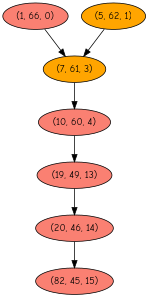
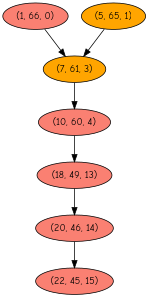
  digraph {
    fontname="Comic Neue"
    node [fillcolor=salmon fontname="Comic Neue" style=filled]
    edge [fontname="Comic Neue"]
    "(7, 61, 3)" [fillcolor=orange]
    "(1, 66, 0)"
-   "(5, 65, 1)" [fillcolor=orange label="(5, 62, 1)"]
+   "(5, 65, 1)" [fillcolor=orange]
    "(10, 60, 4)"
-   "(19, 49, 13)"
+   "(19, 49, 13)" [label="(18, 49, 13)"]
    "(20, 46, 14)"
-   "(22, 45, 15)" [label="(82, 45, 15)"]
+   "(22, 45, 15)"
    "(7, 61, 3)" -> "(10, 60, 4)"
    "(1, 66, 0)" -> "(7, 61, 3)"
    "(5, 65, 1)" -> "(7, 61, 3)"
    "(10, 60, 4)" -> "(19, 49, 13)"
    "(19, 49, 13)" -> "(20, 46, 14)"
    "(20, 46, 14)" -> "(22, 45, 15)"
  }
